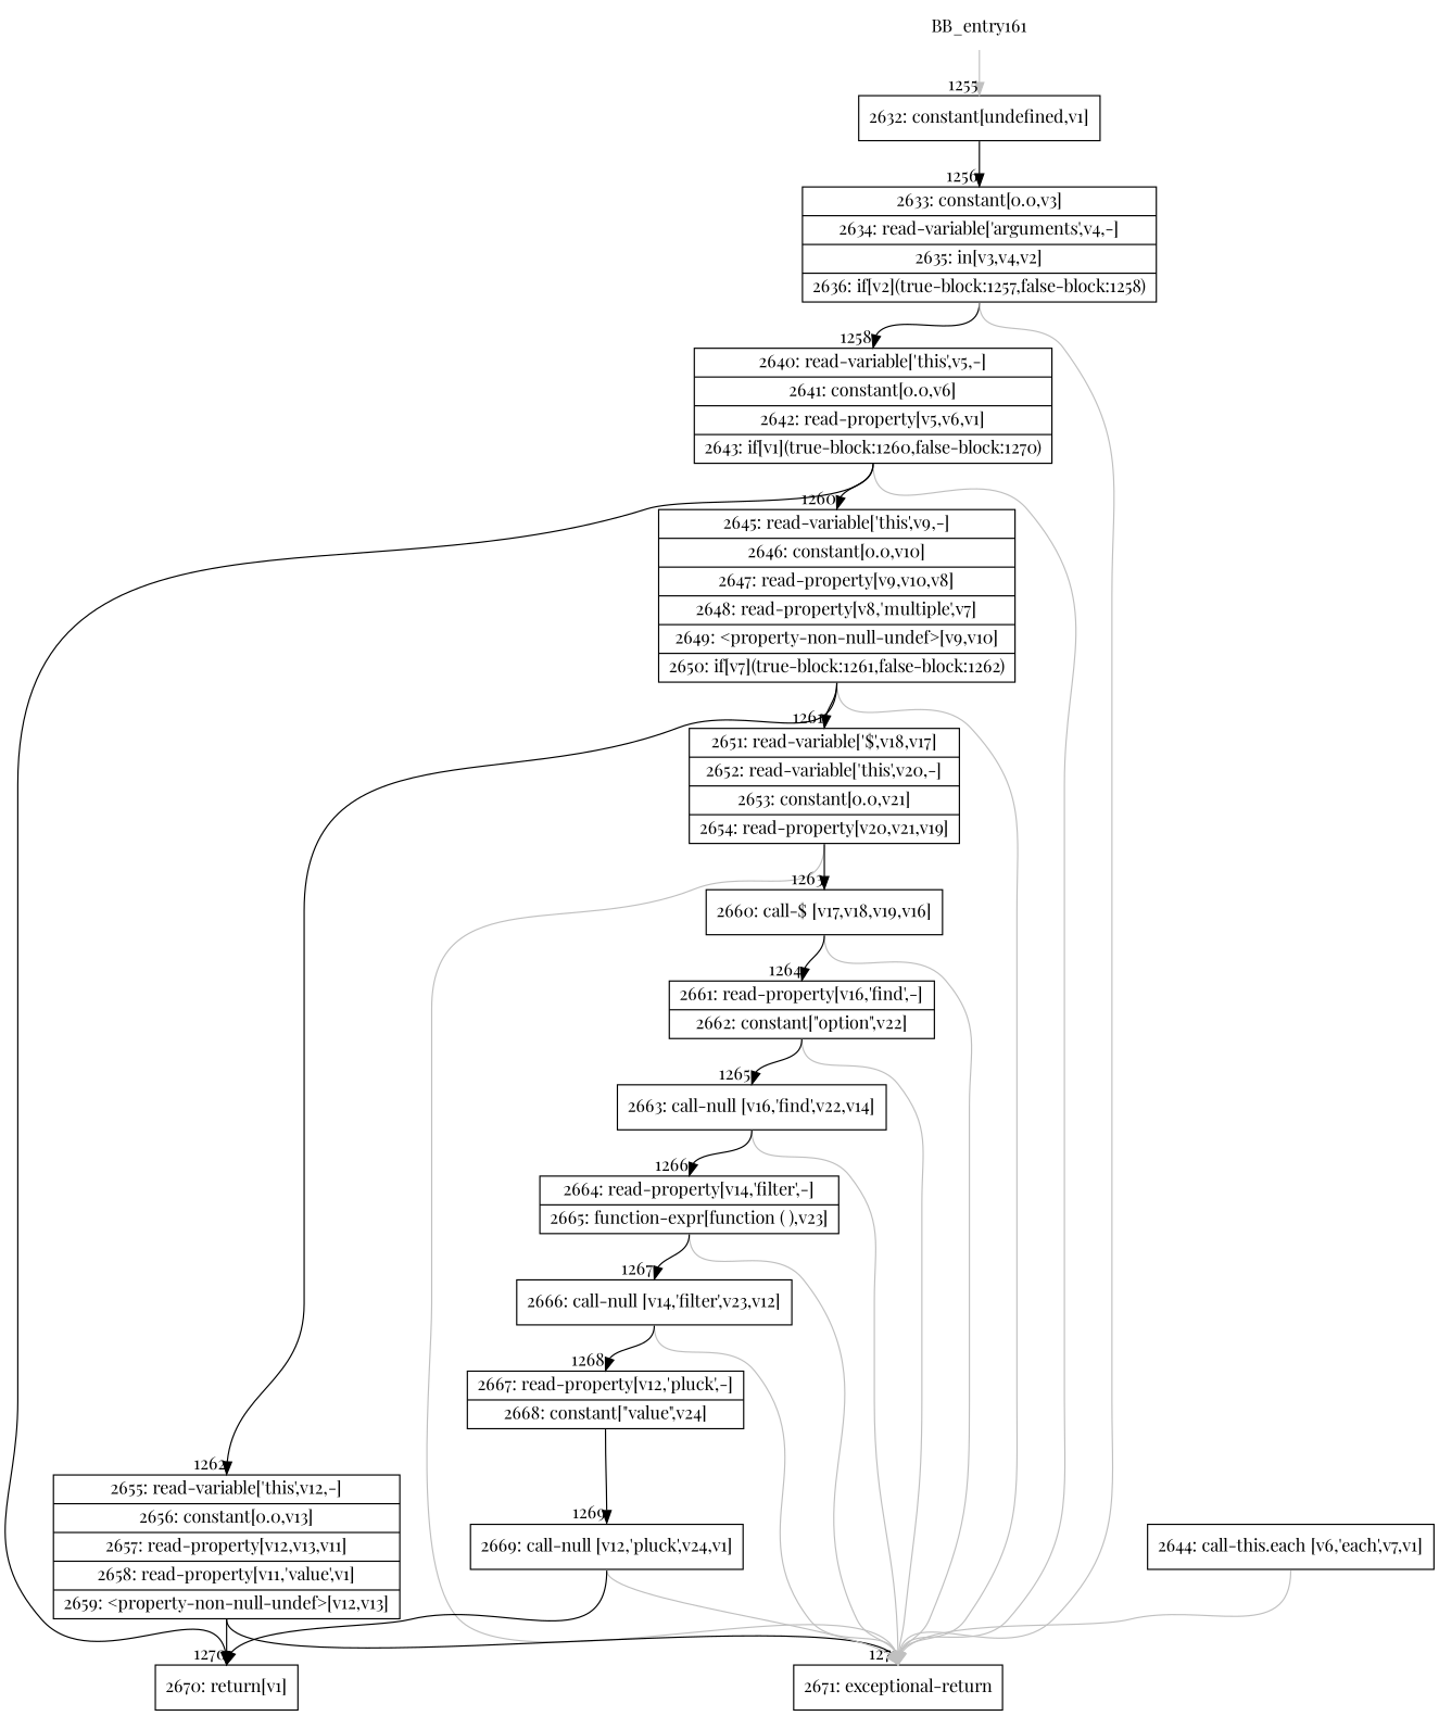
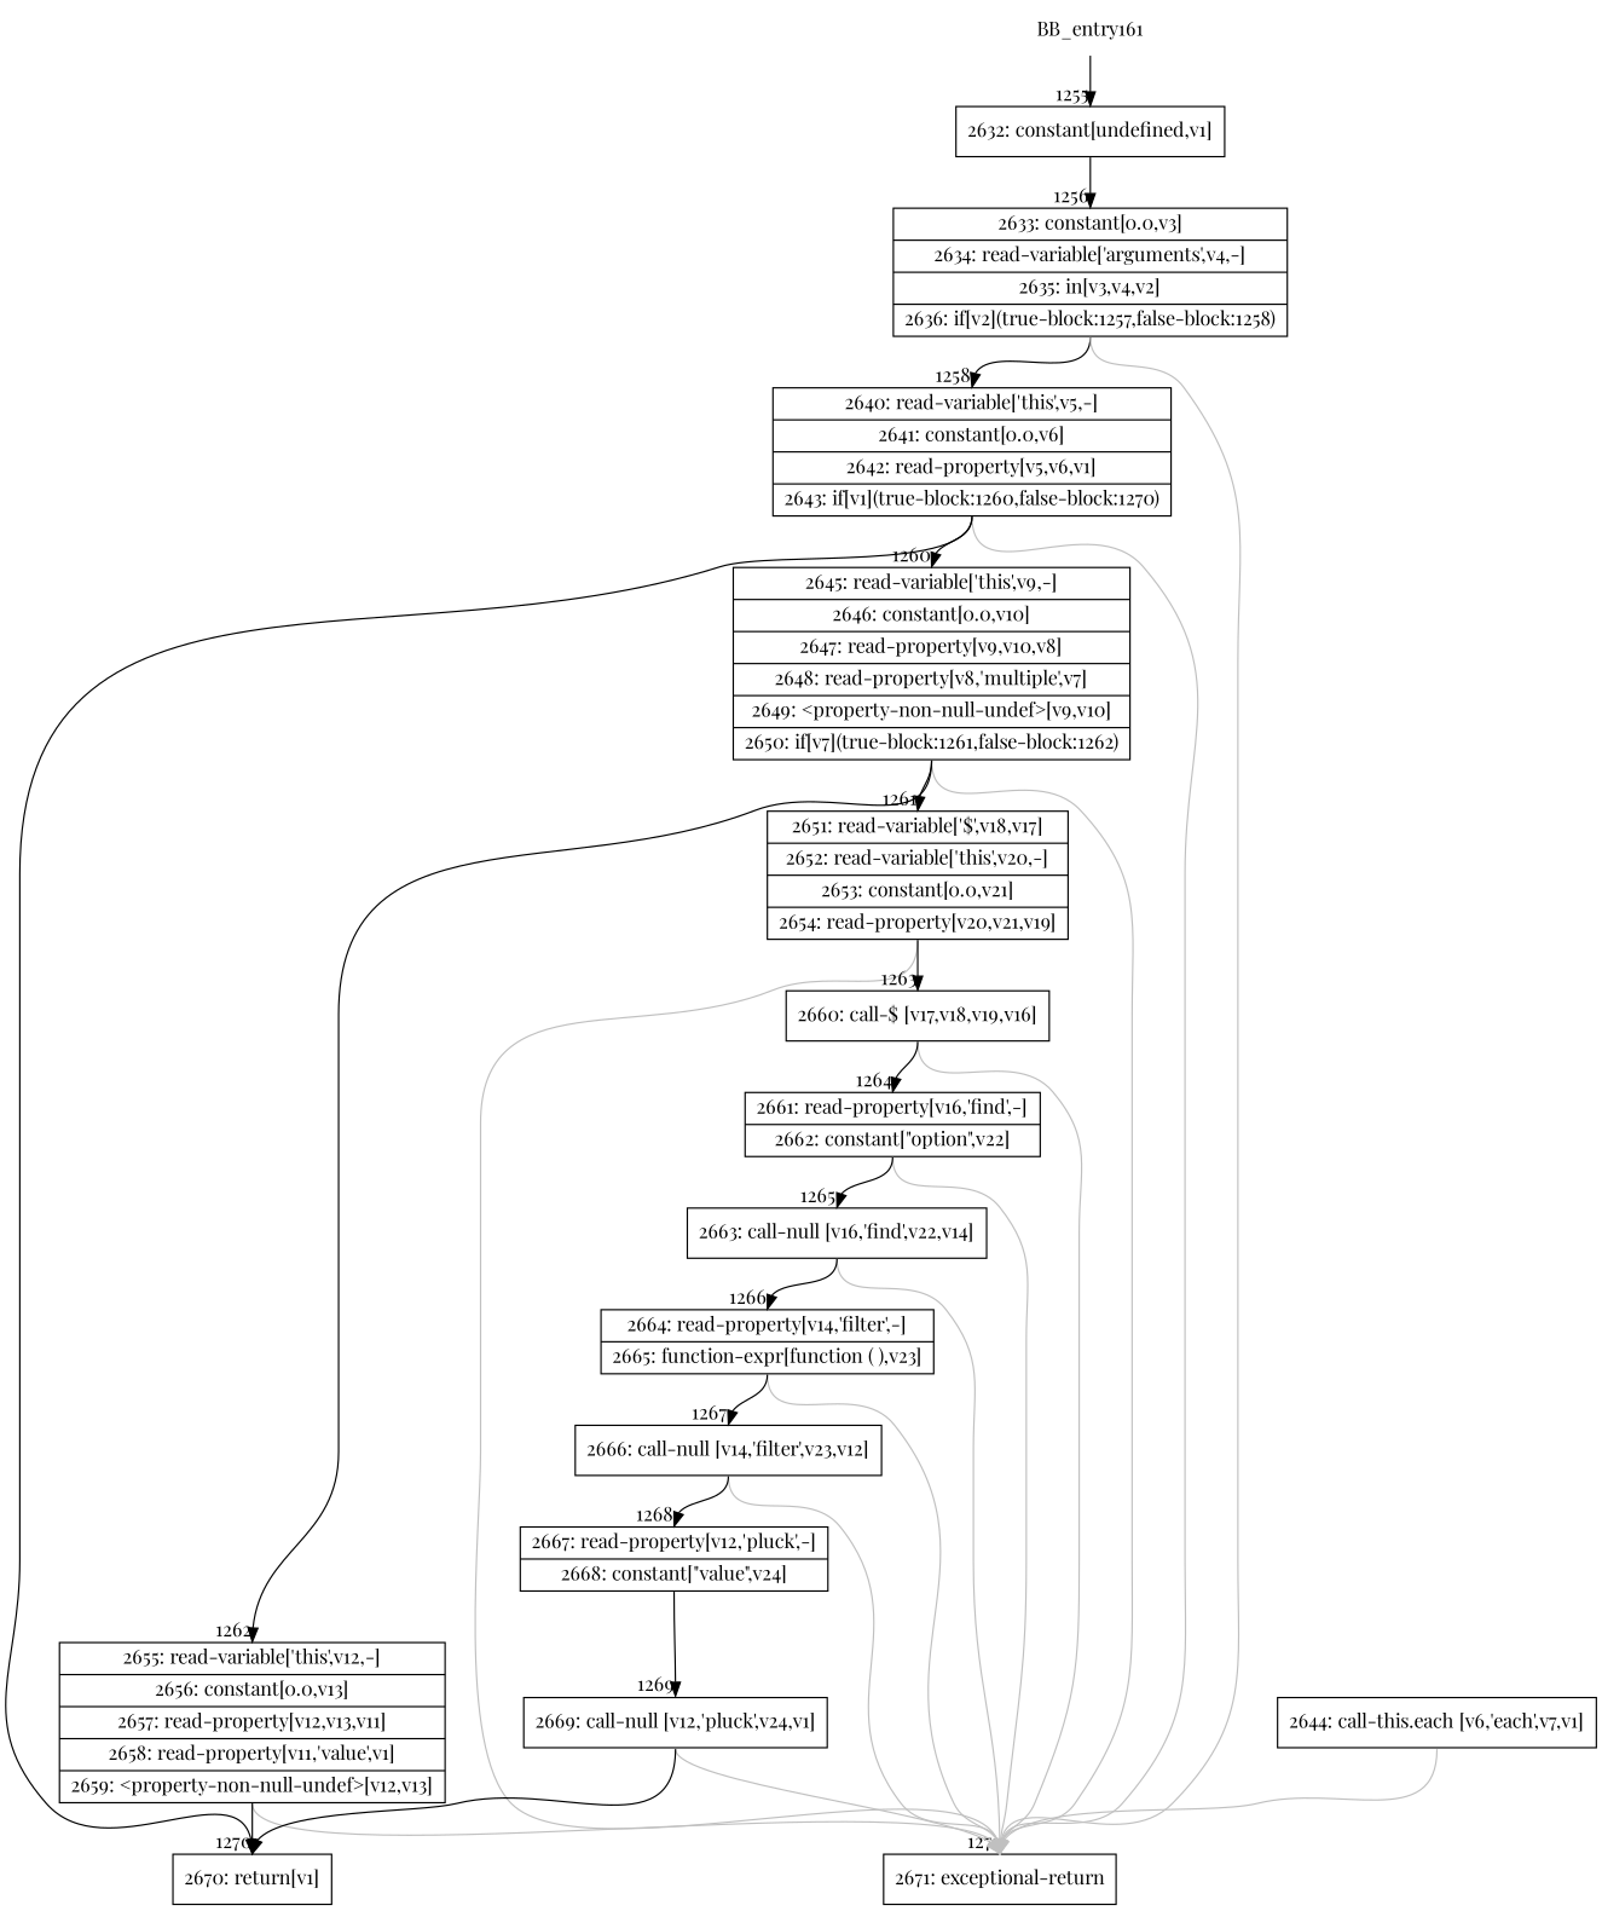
  digraph {
    fontname="Playfair Display"
    rankdir=TD
    node [fontname="Playfair Display" shape=record]
    edge [fontname="Playfair Display" headport=n tailport=s]
    n1 [label=BB_entry161 shape=none]
    n2 [label="{2632: constant[undefined,v1]}"]
    n3 [label="{2633: constant[0.0,v3]|2634: read-variable['arguments',v4,-]|2635: in[v3,v4,v2]|2636: if[v2](true-block:1257,false-block:1258)}"]
    n4 [label="{2640: read-variable['this',v5,-]|2641: constant[0.0,v6]|2642: read-property[v5,v6,v1]|2643: if[v1](true-block:1260,false-block:1270)}"]
    n5 [label="{2671: exceptional-return}"]
    n6 [label="{2670: return[v1]}"]
    n7 [label="{2645: read-variable['this',v9,-]|2646: constant[0.0,v10]|2647: read-property[v9,v10,v8]|2648: read-property[v8,'multiple',v7]|2649: \<property-non-null-undef\>[v9,v10]|2650: if[v7](true-block:1261,false-block:1262)}"]
    n8 [label="{2644: call-this.each [v6,'each',v7,v1]}"]
    n9 [label="{2651: read-variable['$',v18,v17]|2652: read-variable['this',v20,-]|2653: constant[0.0,v21]|2654: read-property[v20,v21,v19]}"]
    n10 [label="{2655: read-variable['this',v12,-]|2656: constant[0.0,v13]|2657: read-property[v12,v13,v11]|2658: read-property[v11,'value',v1]|2659: \<property-non-null-undef\>[v12,v13]}"]
    n11 [label="{2660: call-$ [v17,v18,v19,v16]}"]
    n12 [label="{2661: read-property[v16,'find',-]|2662: constant[\"option\",v22]}"]
    n13 [label="{2663: call-null [v16,'find',v22,v14]}"]
    n14 [label="{2664: read-property[v14,'filter',-]|2665: function-expr[function ( ),v23]}"]
    n15 [label="{2666: call-null [v14,'filter',v23,v12]}"]
    n16 [label="{2667: read-property[v12,'pluck',-]|2668: constant[\"value\",v24]}"]
    n17 [label="{2669: call-null [v12,'pluck',v24,v1]}"]
-   n1 -> n2 [headlabel="    1255" color=gray]
+   n1 -> n2 [headlabel="    1255"]
    n2 -> n3 [headlabel="      1256"]
    n3 -> n4 [headlabel="      1258"]
    n3 -> n5 [color=gray headlabel="      1271"]
    n4 -> n5 [color=gray]
    n4 -> n6 [headlabel="      1270"]
    n4 -> n7 [headlabel="      1260"]
    n7 -> n5 [color=gray]
    n7 -> n9 [headlabel="      1261"]
    n7 -> n10 [headlabel="      1262"]
    n8 -> n5 [color=gray]
    n9 -> n5 [color=gray]
    n9 -> n11 [headlabel="      1263"]
-   n10 -> n5 [color=black]
+   n10 -> n5 [color=gray]
    n10 -> n6
    n11 -> n5 [color=gray]
    n11 -> n12 [headlabel="      1264"]
    n12 -> n5 [color=gray]
    n12 -> n13 [headlabel="      1265"]
    n13 -> n5 [color=gray]
    n13 -> n14 [headlabel="      1266"]
    n14 -> n5 [color=gray]
    n14 -> n15 [headlabel="      1267"]
    n15 -> n5 [color=gray]
    n15 -> n16 [headlabel="      1268"]
    n16 -> n17 [headlabel="      1269"]
    n17 -> n5 [color=gray]
    n17 -> n6
  }
